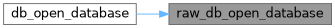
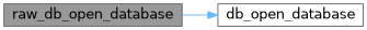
  digraph {
    rankdir=RL
    node [fontname=Helvetica fontsize=14 shape=box style=filled]
    n1 [color=gray40 fillcolor=grey60 fontcolor=black height=0.2 label=raw_db_open_database width=0.4]
    n2 [color=grey40 fillcolor=white height=0.2 label=db_open_database width=0.4]
-   n1 -> n2 [color=steelblue1 dir=back fontname=Helvetica fontsize=14 labelfontname=Helvetica labelfontsize=14 style=solid]
+   n2 -> n1 [color=steelblue1 dir=back fontname=Helvetica fontsize=14 labelfontname=Helvetica labelfontsize=14 style=solid]
  }
